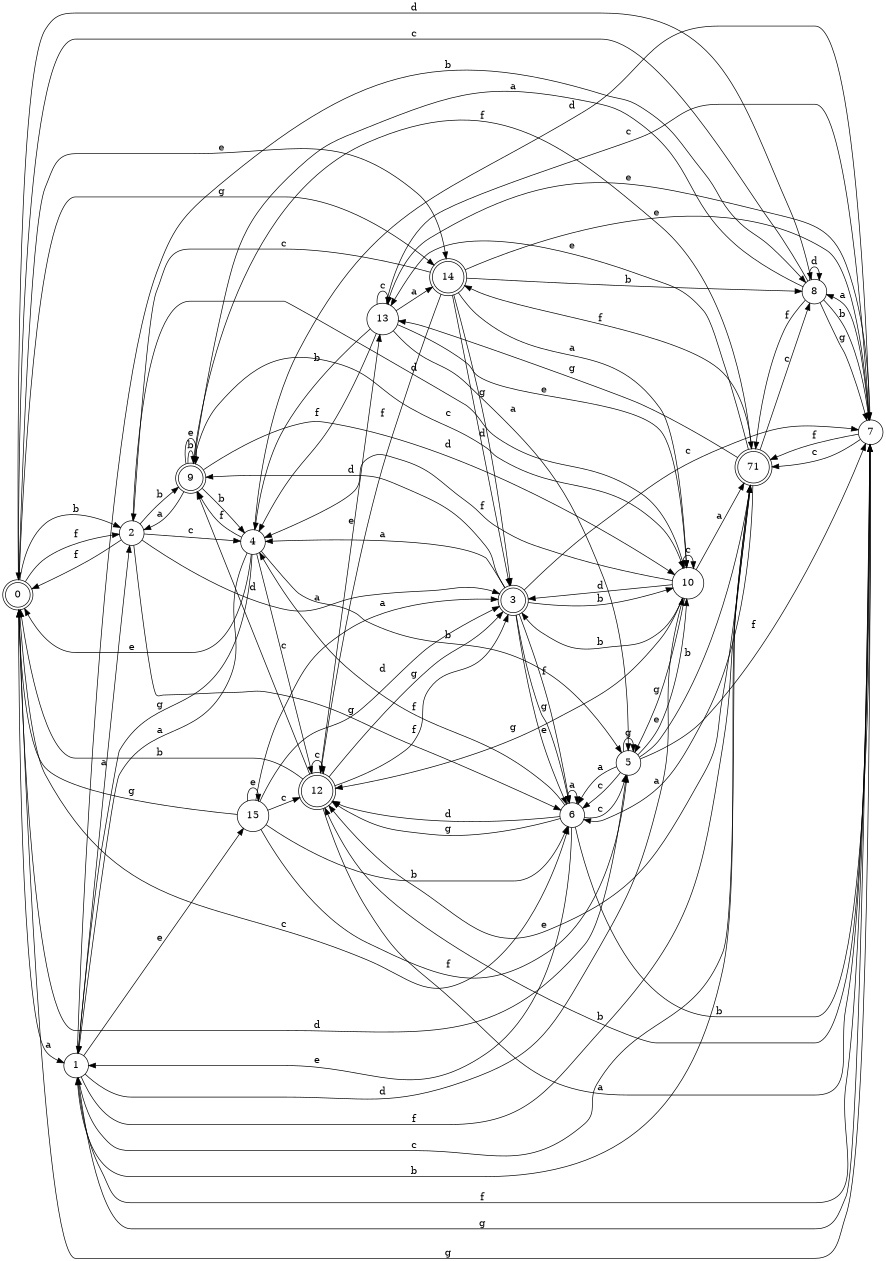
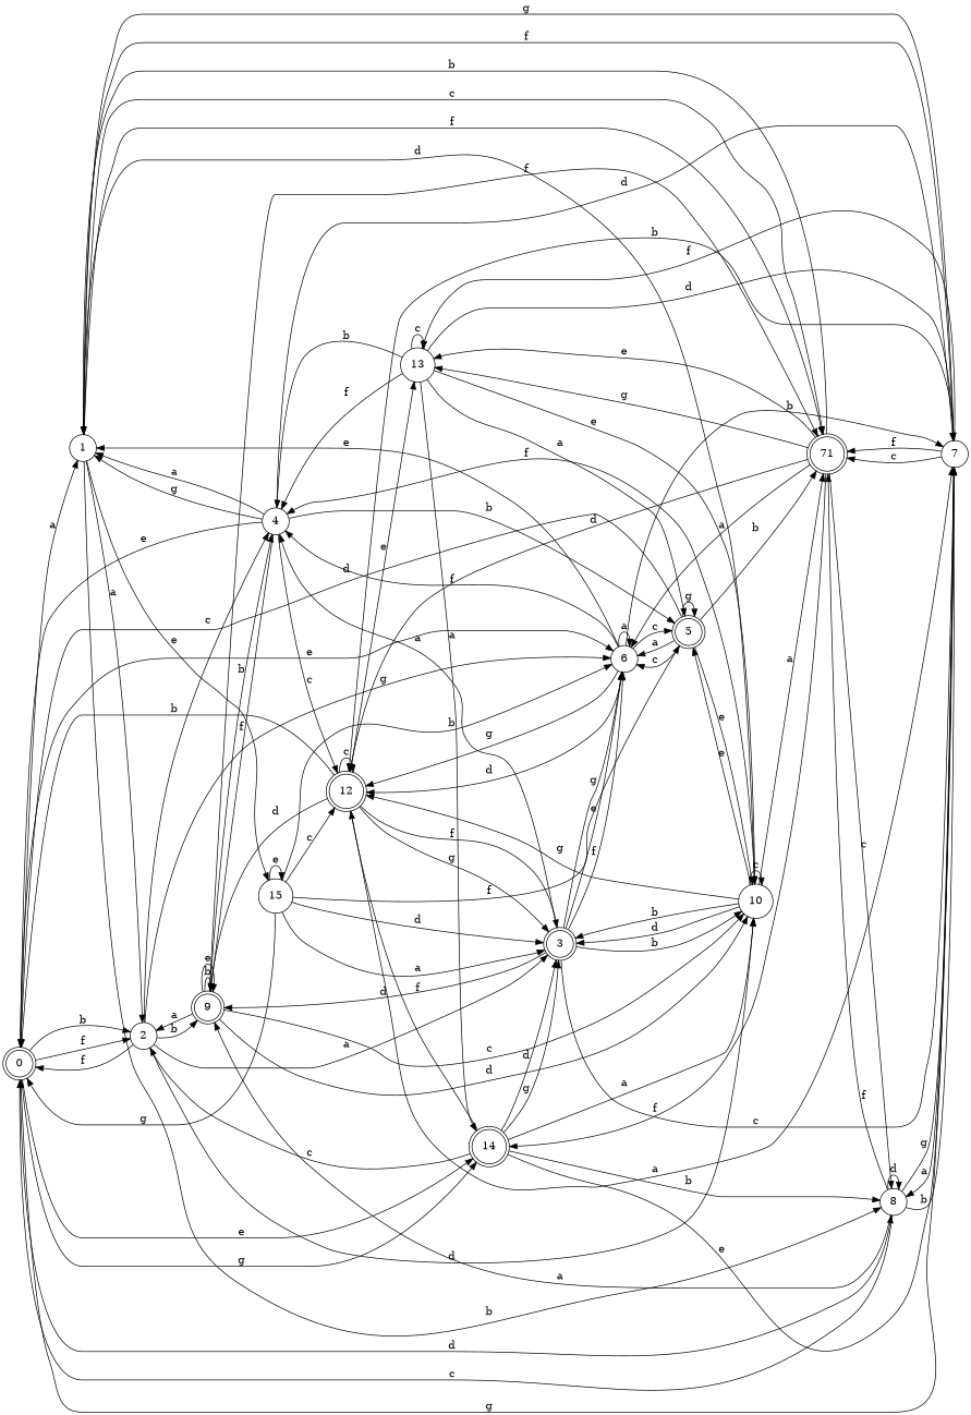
  digraph {
    rankdir=LR
    node [color=black fillcolor=white shape=circle style="rounded,filled"]
    n1 [label=0 shape=doublecircle]
    n2 [label=1 style=filled]
    n3 [label=2 style=filled]
    n4 [label=6 style=filled]
    n5 [label=8]
    n6 [label=14 shape=doublecircle]
    n7 [label=7 style=filled]
    n8 [label=71 shape=doublecircle]
    n9 [label=15 style=filled]
    n10 [label=10 style=filled]
    n11 [label=3 shape=doublecircle]
    n12 [label=4 style=filled]
    n13 [label=9 shape=doublecircle]
-   n14 [label=5]
+   n14 [label=5 shape=doublecircle]
    n15 [label=12 shape=doublecircle]
    n16 [label=13 style=filled]
    n1 -> n2 [label=a]
    n1 -> n3 [label=b]
    n1 -> n3 [label=f]
-   n1 -> n4 [label=c]
+   n1 -> n4 [label=e]
    n1 -> n5 [label=d]
    n1 -> n6 [label=e]
    n1 -> n6 [label=g]
    n2 -> n3 [label=a]
    n2 -> n5 [label=b]
    n2 -> n7 [label=f]
    n2 -> n8 [label=c]
    n2 -> n8 [label=f]
    n2 -> n9 [label=e]
    n2 -> n10 [label=d]
    n3 -> n1 [label=f]
    n3 -> n4 [label=g]
    n3 -> n10 [label=d]
    n3 -> n11 [label=a]
    n3 -> n12 [label=c]
    n3 -> n13 [label=b]
    n4 -> n2 [label=e]
    n4 -> n4 [label=a]
    n4 -> n7 [label=b]
    n4 -> n12 [label=f]
    n4 -> n14 [label=c]
    n4 -> n15 [label=d]
    n4 -> n15 [label=g]
    n5 -> n1 [label=c]
    n5 -> n5 [label=d]
    n5 -> n7 [label=b]
    n5 -> n7 [label=g]
    n5 -> n8 [label=f]
    n5 -> n13 [label=a]
    n6 -> n3 [label=c]
    n6 -> n5 [label=b]
    n6 -> n7 [label=e]
    n6 -> n10 [label=a]
    n6 -> n11 [label=d]
    n6 -> n11 [label=g]
    n6 -> n15 [label=f]
    n7 -> n1 [label=g]
    n7 -> n2 [label=g]
    n7 -> n5 [label=a]
    n7 -> n8 [label=c]
    n7 -> n8 [label=f]
    n7 -> n15 [label=b]
-   n7 -> n16 [label=e]
+   n7 -> n16 [label=f]
    n8 -> n2 [label=b]
    n8 -> n4 [label=a]
    n8 -> n5 [label=c]
    n8 -> n6 [label=f]
-   n8 -> n15 [label=e]
+   n8 -> n15 [label=d]
    n8 -> n16 [label=e]
    n8 -> n16 [label=g]
    n9 -> n1 [label=g]
    n9 -> n4 [label=b]
    n9 -> n9 [label=e]
    n9 -> n11 [label=a]
    n9 -> n11 [label=d]
    n9 -> n14 [label=f]
    n9 -> n15 [label=c]
    n10 -> n8 [label=a]
    n10 -> n10 [label=c]
    n10 -> n11 [label=b]
    n10 -> n11 [label=d]
    n10 -> n12 [label=f]
-   n10 -> n14 [label=g]
+   n10 -> n14 [label=e]
    n10 -> n15 [label=g]
    n11 -> n4 [label=e]
    n11 -> n4 [label=f]
    n11 -> n4 [label=g]
    n11 -> n7 [label=c]
    n11 -> n10 [label=b]
    n11 -> n12 [label=a]
    n11 -> n13 [label=d]
    n12 -> n1 [label=e]
    n12 -> n2 [label=a]
    n12 -> n2 [label=g]
    n12 -> n7 [label=d]
    n12 -> n13 [label=f]
    n12 -> n14 [label=b]
    n12 -> n15 [label=c]
    n13 -> n3 [label=a]
    n13 -> n8 [label=f]
    n13 -> n10 [label=c]
    n13 -> n10 [label=d]
    n13 -> n12 [label=b]
    n13 -> n13 [label=b]
    n13 -> n13 [label=e]
    n14 -> n1 [label=d]
    n14 -> n4 [label=a]
    n14 -> n4 [label=c]
-   n14 -> n7 [label=f]
    n14 -> n8 [label=b]
    n14 -> n10 [label=e]
    n14 -> n14 [label=g]
    n15 -> n1 [label=b]
    n15 -> n7 [label=a]
    n15 -> n11 [label=f]
    n15 -> n11 [label=g]
    n15 -> n13 [label=d]
    n15 -> n15 [label=c]
    n15 -> n16 [label=e]
    n16 -> n6 [label=a]
-   n16 -> n7 [label=c]
+   n16 -> n7 [label=d]
    n16 -> n10 [label=e]
    n16 -> n12 [label=b]
    n16 -> n12 [label=f]
    n16 -> n14 [label=a]
    n16 -> n16 [label=c]
  }
